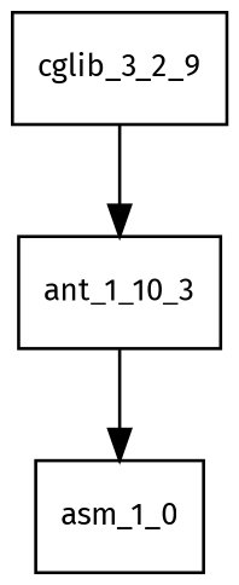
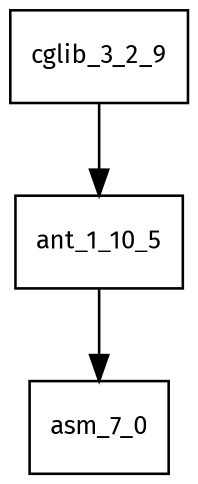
  digraph {
    fontname="Fira Sans"
    node [fontname="Fira Sans" fontsize=10.0 shape=box]
    edge [fontname="Fira Sans"]
    cglib_3_2_9
-   ant_1_10_5 [label=ant_1_10_3]
-   asm_7_0 [label=asm_1_0]
+   ant_1_10_5
+   asm_7_0
    cglib_3_2_9 -> ant_1_10_5
    ant_1_10_5 -> asm_7_0
  }
